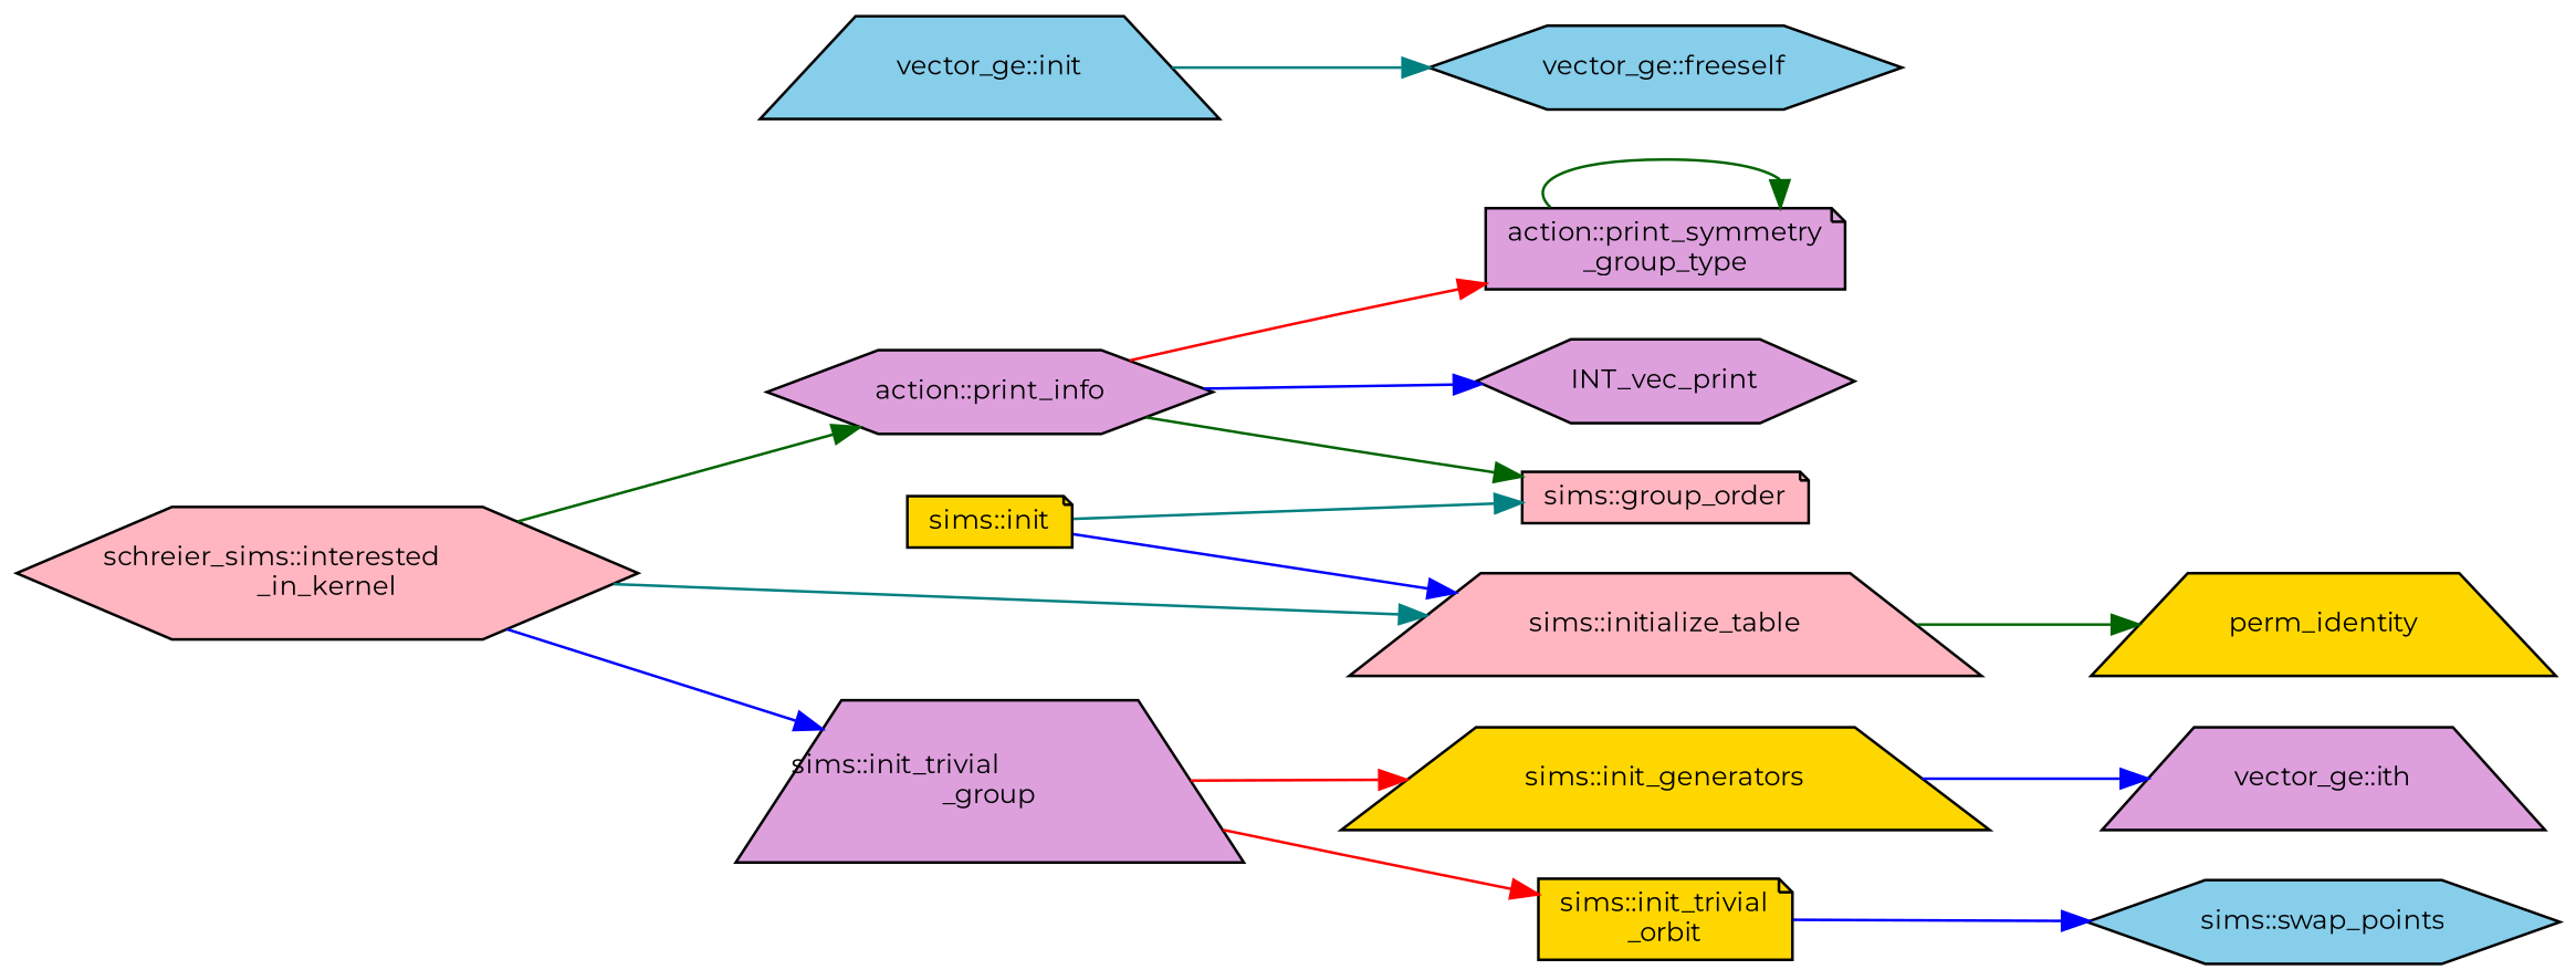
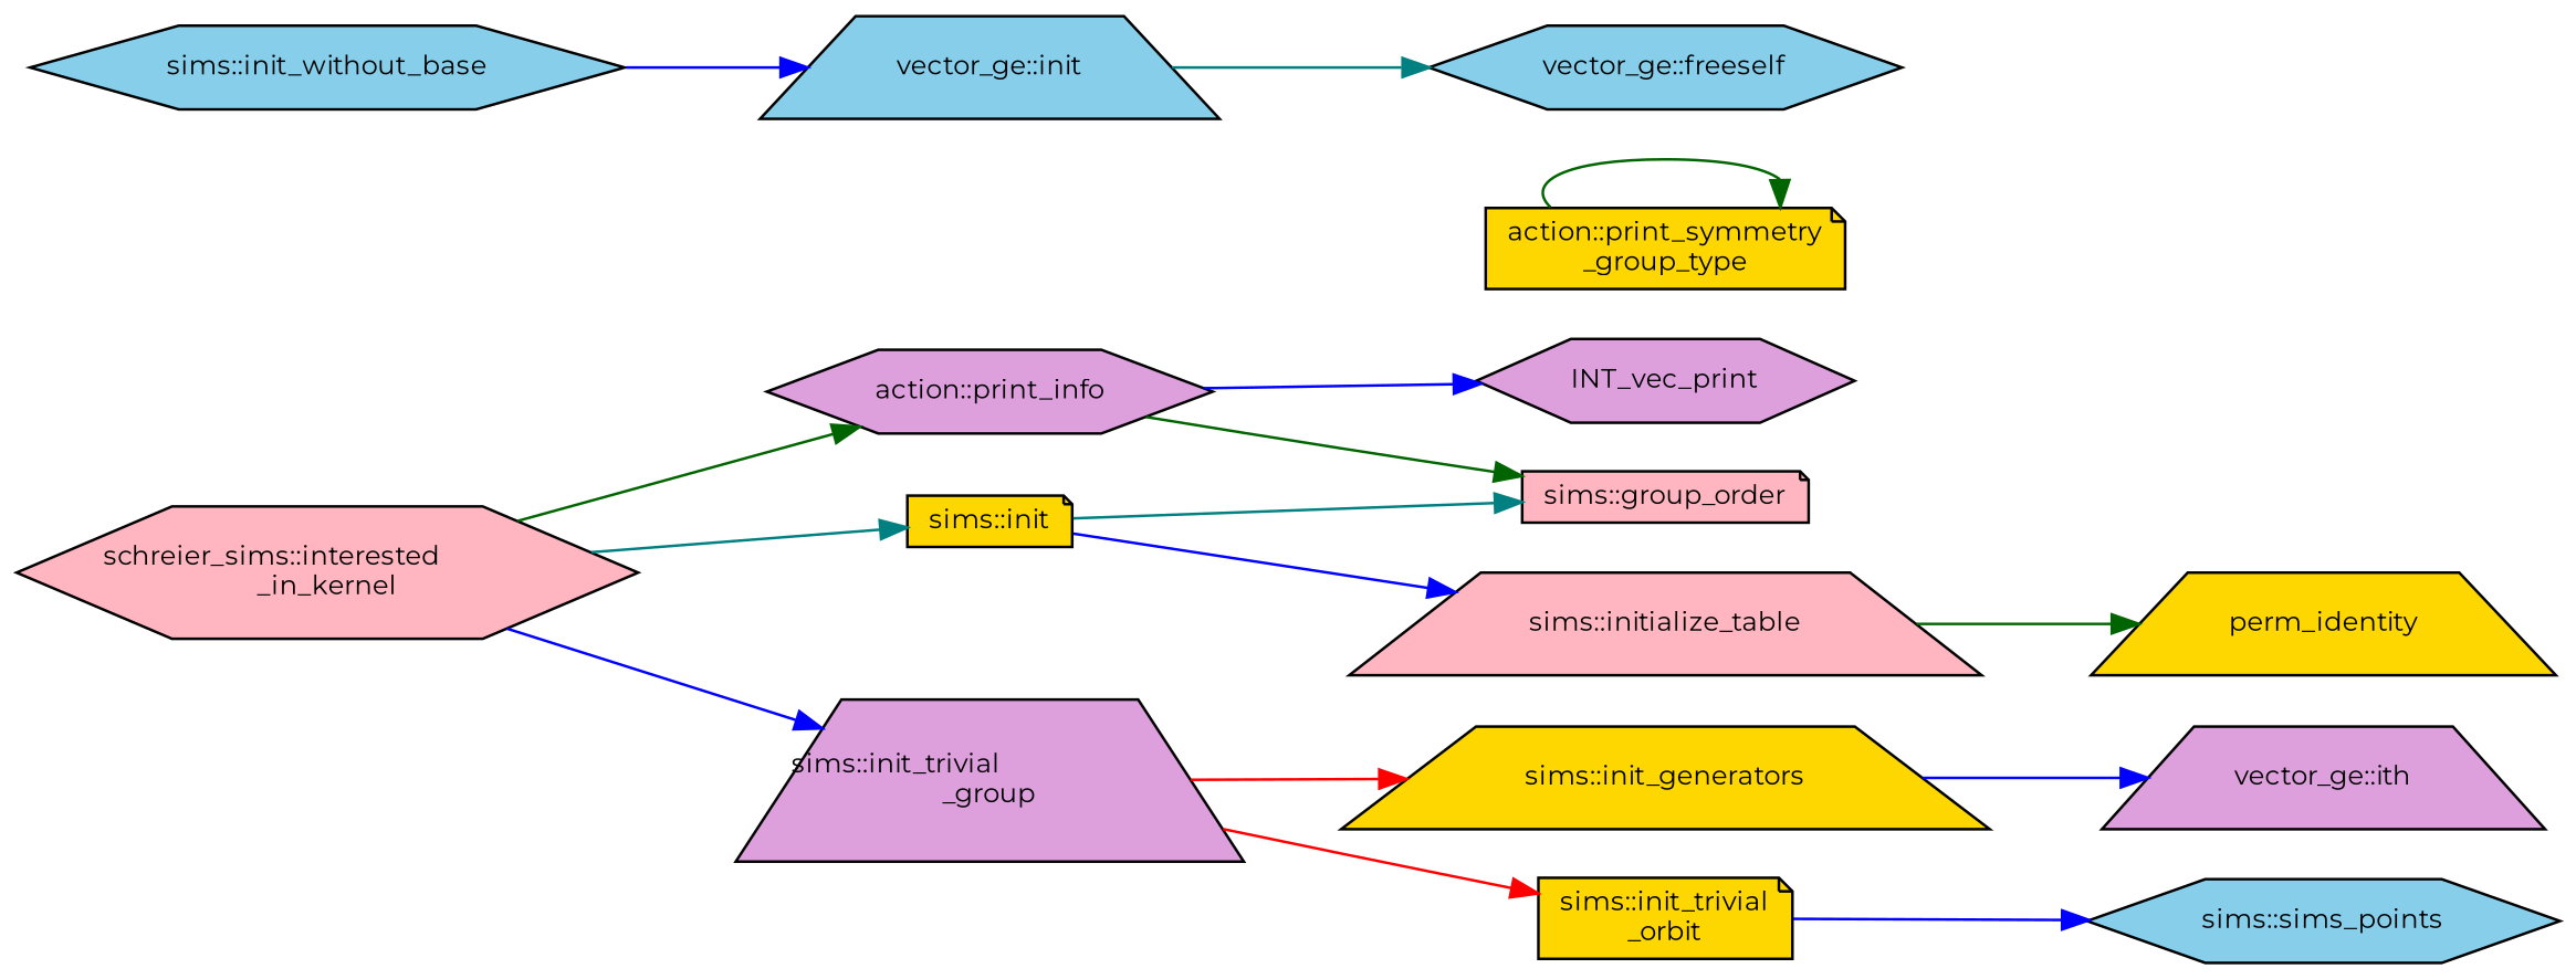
  digraph {
    fontname=Montserrat
    rankdir=LR
    node [color=black fillcolor=plum fontname=Montserrat fontsize=10 shape=hexagon style=filled]
    edge [color=blue fontname=Montserrat fontsize=10 labelfontname=Helvetica labelfontsize=10 style=solid]
    n1 [fillcolor=lightpink fontcolor=black height=0.2 label="schreier_sims::interested\l_in_kernel" width=0.4]
    n2 [height=0.2 label="action::print_info" width=0.4]
    n3 [fillcolor=gold height=0.2 label="sims::init" shape=note width=0.4]
    n4 [height=0.2 label="sims::init_trivial\l_group" shape=trapezium width=0.4]
-   n5 [height=0.2 label="action::print_symmetry\l_group_type" shape=note width=0.4]
+   n5 [fillcolor=gold height=0.2 label="action::print_symmetry\l_group_type" shape=note width=0.4]
    n6 [height=0.2 label=INT_vec_print width=0.4]
    n7 [fillcolor=lightpink height=0.2 label="sims::group_order" shape=note width=0.4]
    n8 [fillcolor=lightpink height=0.2 label="sims::initialize_table" shape=trapezium width=0.4]
    n9 [fillcolor=gold height=0.2 label="sims::init_generators" shape=trapezium width=0.4]
    n10 [fillcolor=gold height=0.2 label="sims::init_trivial\l_orbit" shape=note width=0.4]
+   n11 [fillcolor=skyblue height=0.2 label="sims::init_without_base" width=0.4]
    n12 [fillcolor=skyblue height=0.2 label="vector_ge::init" shape=trapezium width=0.4]
    n13 [fillcolor=gold height=0.2 label=perm_identity shape=trapezium width=0.4]
    n14 [fillcolor=skyblue height=0.2 label="vector_ge::freeself" width=0.4]
    n15 [height=0.2 label="vector_ge::ith" shape=trapezium width=0.4]
-   n16 [fillcolor=skyblue height=0.2 label="sims::swap_points" width=0.4]
+   n16 [fillcolor=skyblue height=0.2 label="sims::sims_points" width=0.4]
    n1 -> n2 [color=darkgreen]
-   n1 -> n8 [color=teal]
+   n1 -> n3 [color=teal]
    n1 -> n4
-   n2 -> n5 [color=red]
    n2 -> n6
    n2 -> n7 [color=darkgreen]
    n3 -> n7 [color=teal]
    n3 -> n8
    n4 -> n9 [color=red]
    n4 -> n10 [color=red]
    n5 -> n5 [color=darkgreen]
    n8 -> n13 [color=darkgreen]
    n9 -> n15
    n10 -> n16
+   n11 -> n12
    n12 -> n14 [color=teal]
  }
